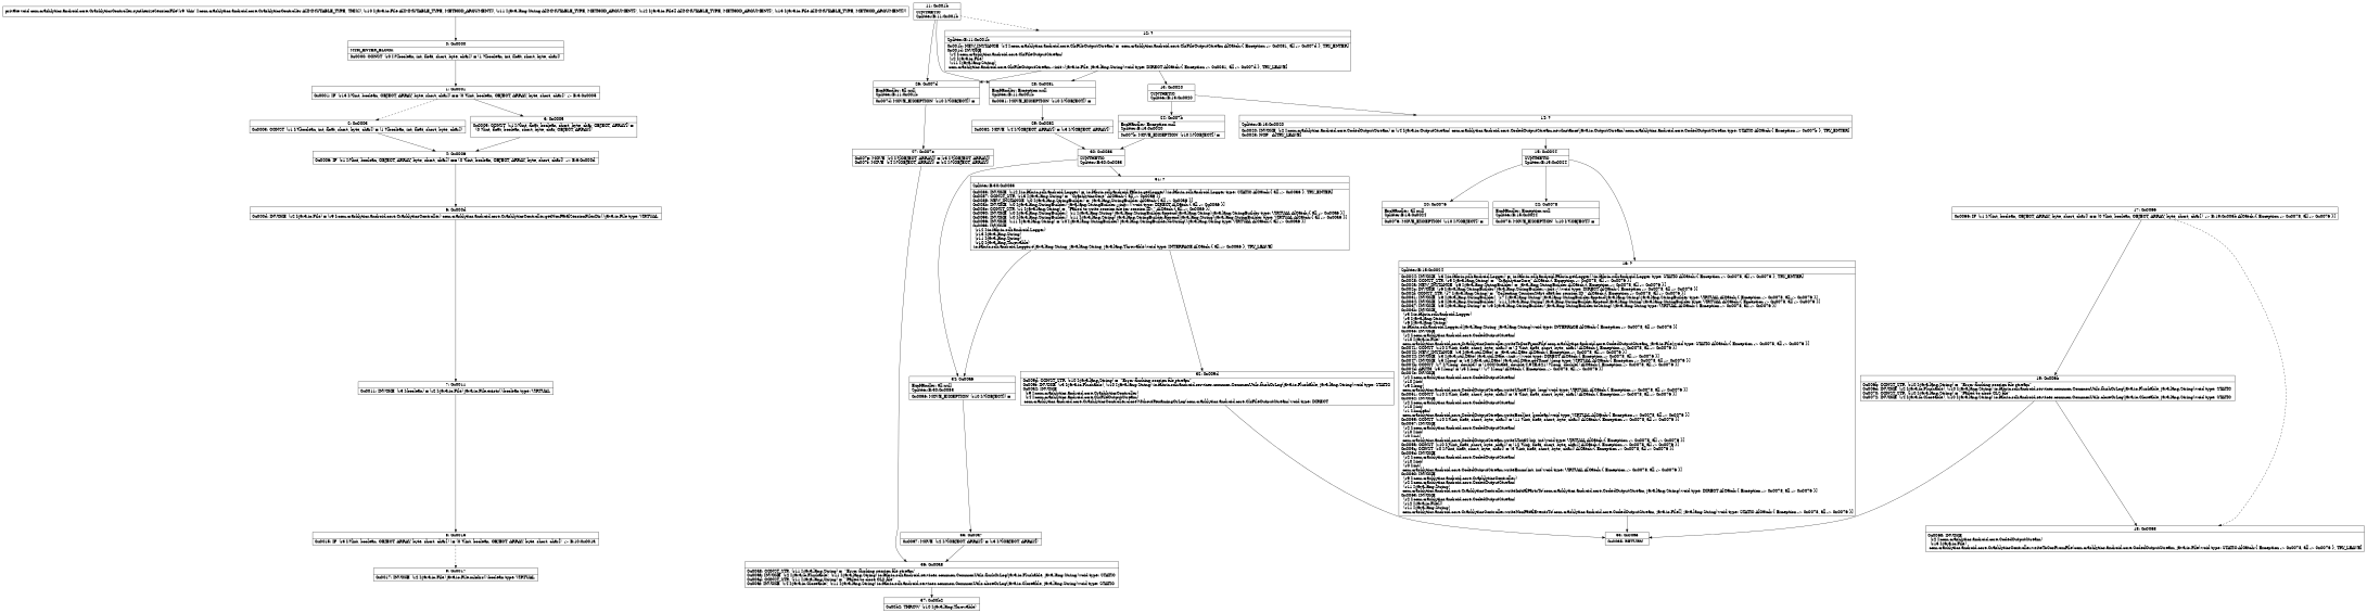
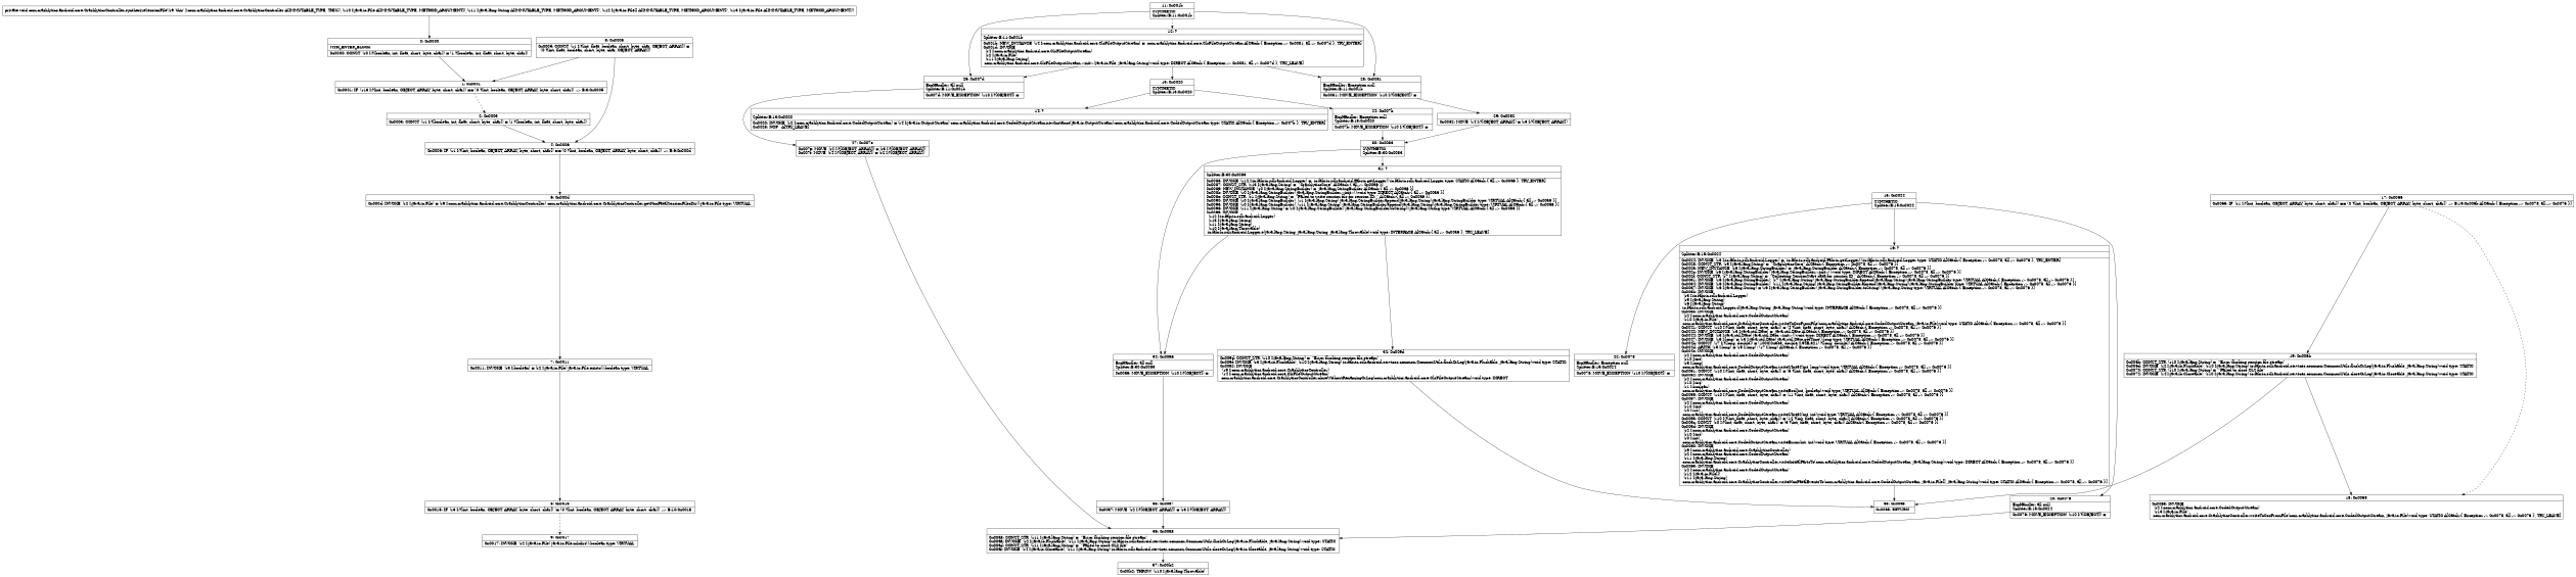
  digraph {
    node [shape=record]
    n1 [label="{0\:\ 0x0000|MTH_ENTER_BLOCK\l|0x0000: CONST  (r0 I:?[boolean, int, float, short, byte, char]) = (1 ?[boolean, int, float, short, byte, char]) \l}"]
    n2 [label="{1\:\ 0x0001|0x0001: IF  (r13 I:?[int, boolean, OBJECT, ARRAY, byte, short, char]) == (0 ?[int, boolean, OBJECT, ARRAY, byte, short, char])  \-\> B:3:0x0005 \l}"]
    n3 [label="{2\:\ 0x0003|0x0003: CONST  (r1 I:?[boolean, int, float, short, byte, char]) = (1 ?[boolean, int, float, short, byte, char]) \l}"]
    n4 [label="{3\:\ 0x0005|0x0005: CONST  (r1 I:?[int, float, boolean, short, byte, char, OBJECT, ARRAY]) = \l  (0 ?[int, float, boolean, short, byte, char, OBJECT, ARRAY])\l \l}"]
    n5 [label="{4\:\ 0x0006|0x0006: IF  (r1 I:?[int, boolean, OBJECT, ARRAY, byte, short, char]) == (0 ?[int, boolean, OBJECT, ARRAY, byte, short, char])  \-\> B:6:0x000d \l}"]
    n6 [label="{6\:\ 0x000d|0x000d: INVOKE  (r2 I:java.io.File) = (r9 I:com.crashlytics.android.core.CrashlyticsController) com.crashlytics.android.core.CrashlyticsController.getNonFatalSessionFilesDir():java.io.File type: VIRTUAL \l}"]
    n7 [label="{7\:\ 0x0011|0x0011: INVOKE  (r3 I:boolean) = (r2 I:java.io.File) java.io.File.exists():boolean type: VIRTUAL \l}"]
    n8 [label="{8\:\ 0x0015|0x0015: IF  (r3 I:?[int, boolean, OBJECT, ARRAY, byte, short, char]) != (0 ?[int, boolean, OBJECT, ARRAY, byte, short, char])  \-\> B:10:0x001a \l}"]
    n9 [label="{9\:\ 0x0017|0x0017: INVOKE  (r2 I:java.io.File) java.io.File.mkdirs():boolean type: VIRTUAL \l}"]
    n10 [label="{11\:\ 0x001b|SYNTHETIC\lSplitter:B:11:0x001b\l}"]
    n11 [label="{12\:\ ?|Splitter:B:11:0x001b\l|0x001b: NEW_INSTANCE  (r4 I:com.crashlytics.android.core.ClsFileOutputStream) =  com.crashlytics.android.core.ClsFileOutputStream A[Catch:\{ Exception \-\> 0x0081, all \-\> 0x007d \}, TRY_ENTER]\l0x001d: INVOKE  \l  (r4 I:com.crashlytics.android.core.ClsFileOutputStream)\l  (r2 I:java.io.File)\l  (r11 I:java.lang.String)\l com.crashlytics.android.core.ClsFileOutputStream.\<init\>(java.io.File, java.lang.String):void type: DIRECT A[Catch:\{ Exception \-\> 0x0081, all \-\> 0x007d \}, TRY_LEAVE]\l}"]
    n12 [label="{26\:\ 0x007d|ExcHandler: all null\lSplitter:B:11:0x001b\l|0x007d: MOVE_EXCEPTION  (r10 I:?[OBJECT]) =  \l}"]
    n13 [label="{28\:\ 0x0081|ExcHandler: Exception null\lSplitter:B:11:0x001b\l|0x0081: MOVE_EXCEPTION  (r10 I:?[OBJECT]) =  \l}"]
    n14 [label="{13\:\ 0x0020|SYNTHETIC\lSplitter:B:13:0x0020\l}"]
    n15 [label="{27\:\ 0x007e|0x007e: MOVE  (r2 I:?[OBJECT, ARRAY]) = (r3 I:?[OBJECT, ARRAY]) \l0x007f: MOVE  (r4 I:?[OBJECT, ARRAY]) = (r2 I:?[OBJECT, ARRAY]) \l}"]
    n16 [label="{29\:\ 0x0082|0x0082: MOVE  (r4 I:?[OBJECT, ARRAY]) = (r3 I:?[OBJECT, ARRAY]) \l}"]
    n17 [label="{14\:\ ?|Splitter:B:13:0x0020\l|0x0020: INVOKE  (r2 I:com.crashlytics.android.core.CodedOutputStream) = (r4 I:java.io.OutputStream) com.crashlytics.android.core.CodedOutputStream.newInstance(java.io.OutputStream):com.crashlytics.android.core.CodedOutputStream type: STATIC A[Catch:\{ Exception \-\> 0x007b \}, TRY_ENTER]\l0x0023: NOP   A[TRY_LEAVE]\l}"]
    n18 [label="{24\:\ 0x007b|ExcHandler: Exception null\lSplitter:B:13:0x0020\l|0x007b: MOVE_EXCEPTION  (r10 I:?[OBJECT]) =  \l}"]
    n19 [label="{15\:\ 0x0024|SYNTHETIC\lSplitter:B:15:0x0024\l}"]
    n20 [label="{30\:\ 0x0083|SYNTHETIC\lSplitter:B:30:0x0083\l}"]
    n21 [label="{16\:\ ?|Splitter:B:15:0x0024\l|0x0024: INVOKE  (r3 I:io.fabric.sdk.android.Logger) =  io.fabric.sdk.android.Fabric.getLogger():io.fabric.sdk.android.Logger type: STATIC A[Catch:\{ Exception \-\> 0x0078, all \-\> 0x0076 \}, TRY_ENTER]\l0x0028: CONST_STR  (r5 I:java.lang.String) =  \"CrashlyticsCore\" A[Catch:\{ Exception \-\> 0x0078, all \-\> 0x0076 \}]\l0x002a: NEW_INSTANCE  (r6 I:java.lang.StringBuilder) =  java.lang.StringBuilder A[Catch:\{ Exception \-\> 0x0078, all \-\> 0x0076 \}]\l0x002c: INVOKE  (r6 I:java.lang.StringBuilder) java.lang.StringBuilder.\<init\>():void type: DIRECT A[Catch:\{ Exception \-\> 0x0078, all \-\> 0x0076 \}]\l0x002f: CONST_STR  (r7 I:java.lang.String) =  \"Collecting SessionStart data for session ID \" A[Catch:\{ Exception \-\> 0x0078, all \-\> 0x0076 \}]\l0x0031: INVOKE  (r6 I:java.lang.StringBuilder), (r7 I:java.lang.String) java.lang.StringBuilder.append(java.lang.String):java.lang.StringBuilder type: VIRTUAL A[Catch:\{ Exception \-\> 0x0078, all \-\> 0x0076 \}]\l0x0034: INVOKE  (r6 I:java.lang.StringBuilder), (r11 I:java.lang.String) java.lang.StringBuilder.append(java.lang.String):java.lang.StringBuilder type: VIRTUAL A[Catch:\{ Exception \-\> 0x0078, all \-\> 0x0076 \}]\l0x0037: INVOKE  (r6 I:java.lang.String) = (r6 I:java.lang.StringBuilder) java.lang.StringBuilder.toString():java.lang.String type: VIRTUAL A[Catch:\{ Exception \-\> 0x0078, all \-\> 0x0076 \}]\l0x003b: INVOKE  \l  (r3 I:io.fabric.sdk.android.Logger)\l  (r5 I:java.lang.String)\l  (r6 I:java.lang.String)\l io.fabric.sdk.android.Logger.d(java.lang.String, java.lang.String):void type: INTERFACE A[Catch:\{ Exception \-\> 0x0078, all \-\> 0x0076 \}]\l0x003e: INVOKE  \l  (r2 I:com.crashlytics.android.core.CodedOutputStream)\l  (r10 I:java.io.File)\l com.crashlytics.android.core.CrashlyticsController.writeToCosFromFile(com.crashlytics.android.core.CodedOutputStream, java.io.File):void type: STATIC A[Catch:\{ Exception \-\> 0x0078, all \-\> 0x0076 \}]\l0x0041: CONST  (r10 I:?[int, float, short, byte, char]) = (4 ?[int, float, short, byte, char]) A[Catch:\{ Exception \-\> 0x0078, all \-\> 0x0076 \}]\l0x0042: NEW_INSTANCE  (r3 I:java.util.Date) =  java.util.Date A[Catch:\{ Exception \-\> 0x0078, all \-\> 0x0076 \}]\l0x0044: INVOKE  (r3 I:java.util.Date) java.util.Date.\<init\>():void type: DIRECT A[Catch:\{ Exception \-\> 0x0078, all \-\> 0x0076 \}]\l0x0047: INVOKE  (r5 I:long) = (r3 I:java.util.Date) java.util.Date.getTime():long type: VIRTUAL A[Catch:\{ Exception \-\> 0x0078, all \-\> 0x0076 \}]\l0x004b: CONST  (r7 I:?[long, double]) = (1000(0x3e8, double:4.94E\-321) ?[long, double]) A[Catch:\{ Exception \-\> 0x0078, all \-\> 0x0076 \}]\l0x004d: ARITH  (r5 I:long) = (r5 I:long) \/ (r7 I:long) A[Catch:\{ Exception \-\> 0x0078, all \-\> 0x0076 \}]\l0x004e: INVOKE  \l  (r2 I:com.crashlytics.android.core.CodedOutputStream)\l  (r10 I:int)\l  (r5 I:long)\l com.crashlytics.android.core.CodedOutputStream.writeUInt64(int, long):void type: VIRTUAL A[Catch:\{ Exception \-\> 0x0078, all \-\> 0x0076 \}]\l0x0051: CONST  (r10 I:?[int, float, short, byte, char]) = (5 ?[int, float, short, byte, char]) A[Catch:\{ Exception \-\> 0x0078, all \-\> 0x0076 \}]\l0x0052: INVOKE  \l  (r2 I:com.crashlytics.android.core.CodedOutputStream)\l  (r10 I:int)\l  (r1 I:boolean)\l com.crashlytics.android.core.CodedOutputStream.writeBool(int, boolean):void type: VIRTUAL A[Catch:\{ Exception \-\> 0x0078, all \-\> 0x0076 \}]\l0x0055: CONST  (r10 I:?[int, float, short, byte, char]) = (11 ?[int, float, short, byte, char]) A[Catch:\{ Exception \-\> 0x0078, all \-\> 0x0076 \}]\l0x0057: INVOKE  \l  (r2 I:com.crashlytics.android.core.CodedOutputStream)\l  (r10 I:int)\l  (r0 I:int)\l com.crashlytics.android.core.CodedOutputStream.writeUInt32(int, int):void type: VIRTUAL A[Catch:\{ Exception \-\> 0x0078, all \-\> 0x0076 \}]\l0x005a: CONST  (r10 I:?[int, float, short, byte, char]) = (12 ?[int, float, short, byte, char]) A[Catch:\{ Exception \-\> 0x0078, all \-\> 0x0076 \}]\l0x005c: CONST  (r0 I:?[int, float, short, byte, char]) = (3 ?[int, float, short, byte, char]) A[Catch:\{ Exception \-\> 0x0078, all \-\> 0x0076 \}]\l0x005d: INVOKE  \l  (r2 I:com.crashlytics.android.core.CodedOutputStream)\l  (r10 I:int)\l  (r0 I:int)\l com.crashlytics.android.core.CodedOutputStream.writeEnum(int, int):void type: VIRTUAL A[Catch:\{ Exception \-\> 0x0078, all \-\> 0x0076 \}]\l0x0060: INVOKE  \l  (r9 I:com.crashlytics.android.core.CrashlyticsController)\l  (r2 I:com.crashlytics.android.core.CodedOutputStream)\l  (r11 I:java.lang.String)\l com.crashlytics.android.core.CrashlyticsController.writeInitialPartsTo(com.crashlytics.android.core.CodedOutputStream, java.lang.String):void type: DIRECT A[Catch:\{ Exception \-\> 0x0078, all \-\> 0x0076 \}]\l0x0063: INVOKE  \l  (r2 I:com.crashlytics.android.core.CodedOutputStream)\l  (r12 I:java.io.File[])\l  (r11 I:java.lang.String)\l com.crashlytics.android.core.CrashlyticsController.writeNonFatalEventsTo(com.crashlytics.android.core.CodedOutputStream, java.io.File[], java.lang.String):void type: STATIC A[Catch:\{ Exception \-\> 0x0078, all \-\> 0x0076 \}]\l}"]
    n22 [label="{20\:\ 0x0076|ExcHandler: all null\lSplitter:B:15:0x0024\l|0x0076: MOVE_EXCEPTION  (r10 I:?[OBJECT]) =  \l}"]
    n23 [label="{22\:\ 0x0078|ExcHandler: Exception null\lSplitter:B:15:0x0024\l|0x0078: MOVE_EXCEPTION  (r10 I:?[OBJECT]) =  \l}"]
    n24 [label="{33\:\ 0x00a5|0x00a5: RETURN   \l}"]
    n25 [label="{36\:\ 0x00a8|0x00a8: CONST_STR  (r11 I:java.lang.String) =  \"Error flushing session file stream\" \l0x00aa: INVOKE  (r2 I:java.io.Flushable), (r11 I:java.lang.String) io.fabric.sdk.android.services.common.CommonUtils.flushOrLog(java.io.Flushable, java.lang.String):void type: STATIC \l0x00ad: CONST_STR  (r11 I:java.lang.String) =  \"Failed to close CLS file\" \l0x00af: INVOKE  (r4 I:java.io.Closeable), (r11 I:java.lang.String) io.fabric.sdk.android.services.common.CommonUtils.closeOrLog(java.io.Closeable, java.lang.String):void type: STATIC \l}"]
    n26 [label="{17\:\ 0x0066|0x0066: IF  (r1 I:?[int, boolean, OBJECT, ARRAY, byte, short, char]) == (0 ?[int, boolean, OBJECT, ARRAY, byte, short, char])  \-\> B:19:0x006b A[Catch:\{ Exception \-\> 0x0078, all \-\> 0x0076 \}]\l}"]
    n27 [label="{18\:\ 0x0068|0x0068: INVOKE  \l  (r2 I:com.crashlytics.android.core.CodedOutputStream)\l  (r13 I:java.io.File)\l com.crashlytics.android.core.CrashlyticsController.writeToCosFromFile(com.crashlytics.android.core.CodedOutputStream, java.io.File):void type: STATIC A[Catch:\{ Exception \-\> 0x0078, all \-\> 0x0076 \}, TRY_LEAVE]\l}"]
    n28 [label="{19\:\ 0x006b|0x006b: CONST_STR  (r10 I:java.lang.String) =  \"Error flushing session file stream\" \l0x006d: INVOKE  (r2 I:java.io.Flushable), (r10 I:java.lang.String) io.fabric.sdk.android.services.common.CommonUtils.flushOrLog(java.io.Flushable, java.lang.String):void type: STATIC \l0x0070: CONST_STR  (r10 I:java.lang.String) =  \"Failed to close CLS file\" \l0x0072: INVOKE  (r4 I:java.io.Closeable), (r10 I:java.lang.String) io.fabric.sdk.android.services.common.CommonUtils.closeOrLog(java.io.Closeable, java.lang.String):void type: STATIC \l}"]
    n29 [label="{37\:\ 0x00b2|0x00b2: THROW  (r10 I:java.lang.Throwable) \l}"]
    n30 [label="{31\:\ ?|Splitter:B:30:0x0083\l|0x0083: INVOKE  (r12 I:io.fabric.sdk.android.Logger) =  io.fabric.sdk.android.Fabric.getLogger():io.fabric.sdk.android.Logger type: STATIC A[Catch:\{ all \-\> 0x00a6 \}, TRY_ENTER]\l0x0087: CONST_STR  (r13 I:java.lang.String) =  \"CrashlyticsCore\" A[Catch:\{ all \-\> 0x00a6 \}]\l0x0089: NEW_INSTANCE  (r0 I:java.lang.StringBuilder) =  java.lang.StringBuilder A[Catch:\{ all \-\> 0x00a6 \}]\l0x008b: INVOKE  (r0 I:java.lang.StringBuilder) java.lang.StringBuilder.\<init\>():void type: DIRECT A[Catch:\{ all \-\> 0x00a6 \}]\l0x008e: CONST_STR  (r1 I:java.lang.String) =  \"Failed to write session file for session ID: \" A[Catch:\{ all \-\> 0x00a6 \}]\l0x0090: INVOKE  (r0 I:java.lang.StringBuilder), (r1 I:java.lang.String) java.lang.StringBuilder.append(java.lang.String):java.lang.StringBuilder type: VIRTUAL A[Catch:\{ all \-\> 0x00a6 \}]\l0x0093: INVOKE  (r0 I:java.lang.StringBuilder), (r11 I:java.lang.String) java.lang.StringBuilder.append(java.lang.String):java.lang.StringBuilder type: VIRTUAL A[Catch:\{ all \-\> 0x00a6 \}]\l0x0096: INVOKE  (r11 I:java.lang.String) = (r0 I:java.lang.StringBuilder) java.lang.StringBuilder.toString():java.lang.String type: VIRTUAL A[Catch:\{ all \-\> 0x00a6 \}]\l0x009a: INVOKE  \l  (r12 I:io.fabric.sdk.android.Logger)\l  (r13 I:java.lang.String)\l  (r11 I:java.lang.String)\l  (r10 I:java.lang.Throwable)\l io.fabric.sdk.android.Logger.e(java.lang.String, java.lang.String, java.lang.Throwable):void type: INTERFACE A[Catch:\{ all \-\> 0x00a6 \}, TRY_LEAVE]\l}"]
    n31 [label="{34\:\ 0x00a6|ExcHandler: all null\lSplitter:B:30:0x0083\l|0x00a6: MOVE_EXCEPTION  (r10 I:?[OBJECT]) =  \l}"]
    n32 [label="{32\:\ 0x009d|0x009d: CONST_STR  (r10 I:java.lang.String) =  \"Error flushing session file stream\" \l0x009f: INVOKE  (r3 I:java.io.Flushable), (r10 I:java.lang.String) io.fabric.sdk.android.services.common.CommonUtils.flushOrLog(java.io.Flushable, java.lang.String):void type: STATIC \l0x00a2: INVOKE  \l  (r9 I:com.crashlytics.android.core.CrashlyticsController)\l  (r4 I:com.crashlytics.android.core.ClsFileOutputStream)\l com.crashlytics.android.core.CrashlyticsController.closeWithoutRenamingOrLog(com.crashlytics.android.core.ClsFileOutputStream):void type: DIRECT \l}"]
    n33 [label="{35\:\ 0x00a7|0x00a7: MOVE  (r2 I:?[OBJECT, ARRAY]) = (r3 I:?[OBJECT, ARRAY]) \l}"]
    n34 [label="{private void com.crashlytics.android.core.CrashlyticsController.synthesizeSessionFile((r9 'this' I:com.crashlytics.android.core.CrashlyticsController A[IMMUTABLE_TYPE, THIS]), (r10 I:java.io.File A[IMMUTABLE_TYPE, METHOD_ARGUMENT]), (r11 I:java.lang.String A[IMMUTABLE_TYPE, METHOD_ARGUMENT]), (r12 I:java.io.File[] A[IMMUTABLE_TYPE, METHOD_ARGUMENT]), (r13 I:java.io.File A[IMMUTABLE_TYPE, METHOD_ARGUMENT])) }"]
    n1 -> n2
    n2 -> n3 [style=dashed]
-   n2 -> n4
+   n4 -> n2
    n3 -> n5
    n4 -> n5
    n5 -> n6
    n6 -> n7
    n7 -> n8
    n8 -> n9 [style=dashed]
    n10 -> n11 [style=dashed]
    n10 -> n12
    n10 -> n13
    n11 -> n12
    n11 -> n13
    n11 -> n14
    n12 -> n15
    n13 -> n16
    n14 -> n17
    n14 -> n18
    n15 -> n25
    n16 -> n20
-   n17 -> n19
    n18 -> n20
    n19 -> n21
    n19 -> n22
    n19 -> n23
    n20 -> n30
    n20 -> n31
    n21 -> n24
+   n22 -> n25
    n25 -> n29
    n26 -> n27 [style=dashed]
    n26 -> n28
    n28 -> n24
    n28 -> n27
    n30 -> n31
    n30 -> n32
    n31 -> n33
    n32 -> n24
    n33 -> n25
    n34 -> n1
  }
